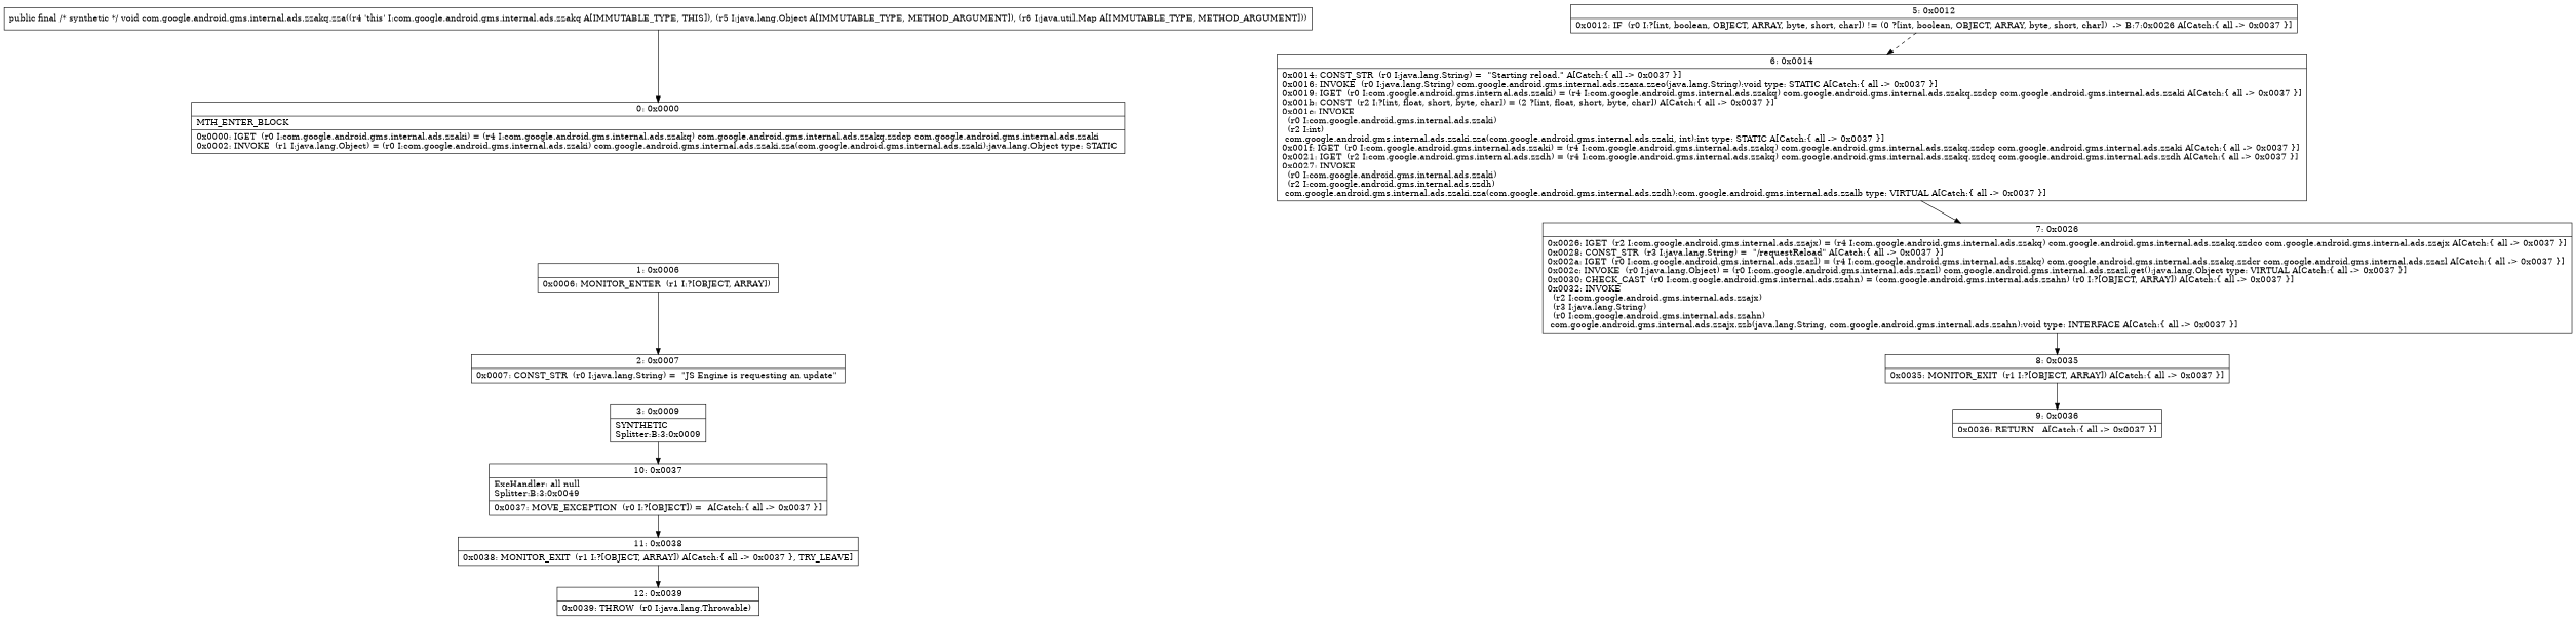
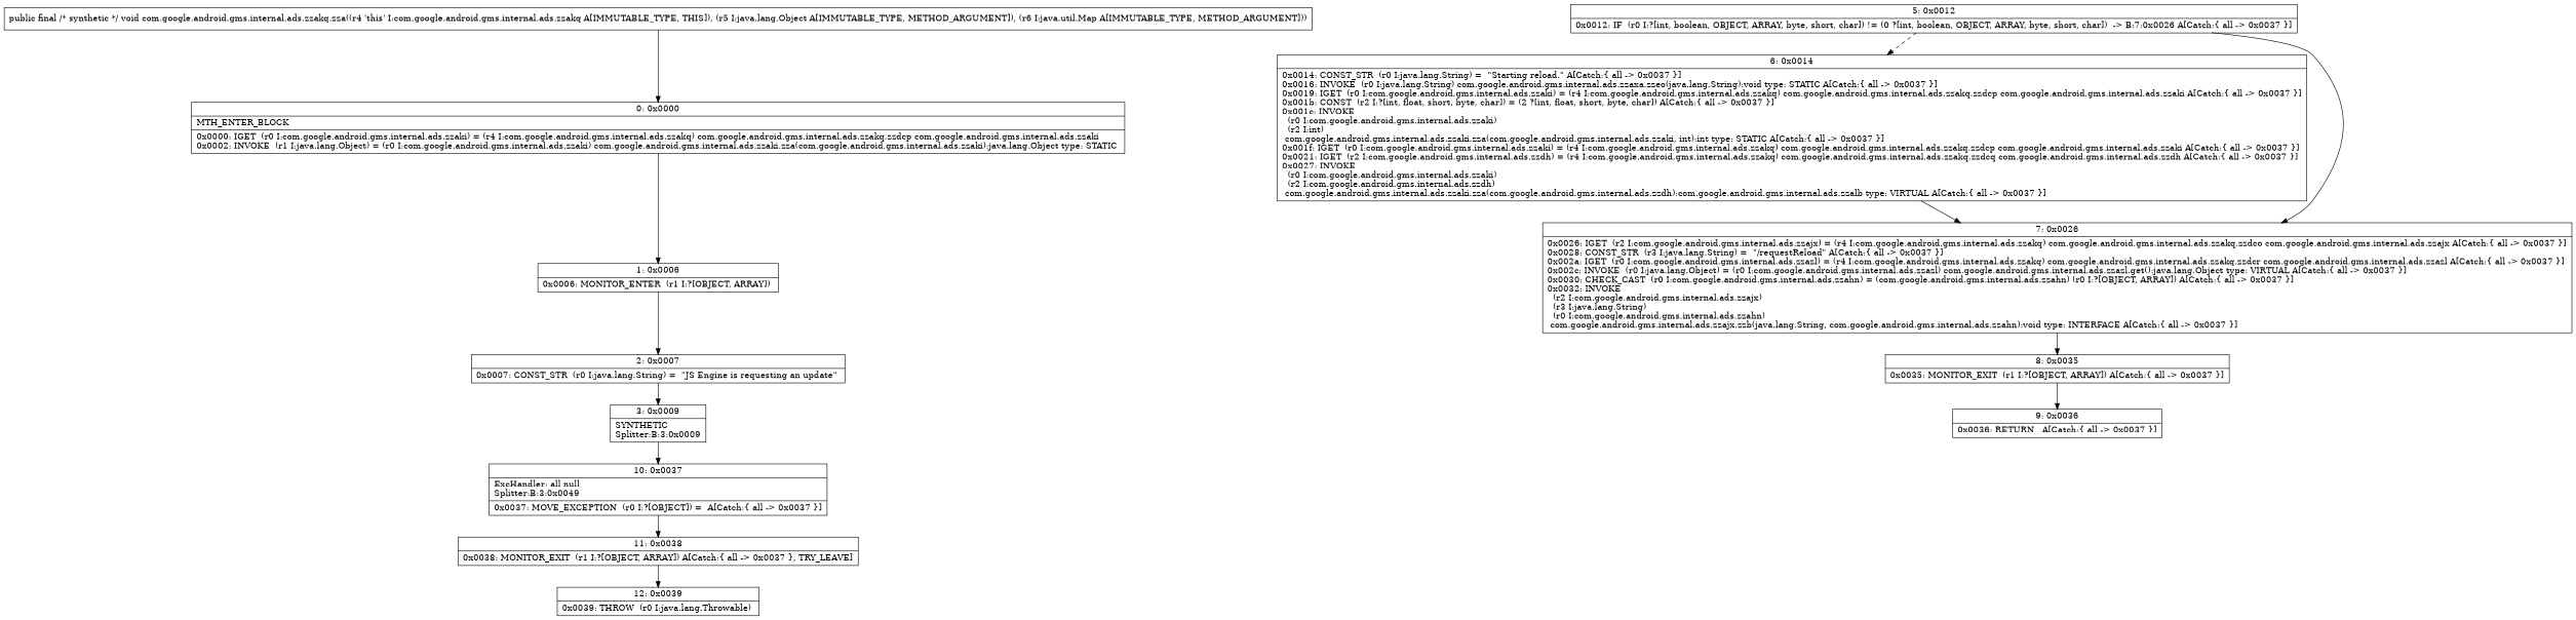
  digraph {
    node [shape=record]
    n1 [label="{0\:\ 0x0000|MTH_ENTER_BLOCK\l|0x0000: IGET  (r0 I:com.google.android.gms.internal.ads.zzaki) = (r4 I:com.google.android.gms.internal.ads.zzakq) com.google.android.gms.internal.ads.zzakq.zzdcp com.google.android.gms.internal.ads.zzaki \l0x0002: INVOKE  (r1 I:java.lang.Object) = (r0 I:com.google.android.gms.internal.ads.zzaki) com.google.android.gms.internal.ads.zzaki.zza(com.google.android.gms.internal.ads.zzaki):java.lang.Object type: STATIC \l}"]
    n2 [label="{1\:\ 0x0006|0x0006: MONITOR_ENTER  (r1 I:?[OBJECT, ARRAY]) \l}"]
    n3 [label="{2\:\ 0x0007|0x0007: CONST_STR  (r0 I:java.lang.String) =  \"JS Engine is requesting an update\" \l}"]
    n4 [label="{3\:\ 0x0009|SYNTHETIC\lSplitter:B:3:0x0009\l}"]
    n5 [label="{10\:\ 0x0037|ExcHandler: all null\lSplitter:B:3:0x0049\l|0x0037: MOVE_EXCEPTION  (r0 I:?[OBJECT]) =  A[Catch:\{ all \-\> 0x0037 \}]\l}"]
    n6 [label="{11\:\ 0x0038|0x0038: MONITOR_EXIT  (r1 I:?[OBJECT, ARRAY]) A[Catch:\{ all \-\> 0x0037 \}, TRY_LEAVE]\l}"]
    n7 [label="{5\:\ 0x0012|0x0012: IF  (r0 I:?[int, boolean, OBJECT, ARRAY, byte, short, char]) != (0 ?[int, boolean, OBJECT, ARRAY, byte, short, char])  \-\> B:7:0x0026 A[Catch:\{ all \-\> 0x0037 \}]\l}"]
    n8 [label="{6\:\ 0x0014|0x0014: CONST_STR  (r0 I:java.lang.String) =  \"Starting reload.\" A[Catch:\{ all \-\> 0x0037 \}]\l0x0016: INVOKE  (r0 I:java.lang.String) com.google.android.gms.internal.ads.zzaxa.zzeo(java.lang.String):void type: STATIC A[Catch:\{ all \-\> 0x0037 \}]\l0x0019: IGET  (r0 I:com.google.android.gms.internal.ads.zzaki) = (r4 I:com.google.android.gms.internal.ads.zzakq) com.google.android.gms.internal.ads.zzakq.zzdcp com.google.android.gms.internal.ads.zzaki A[Catch:\{ all \-\> 0x0037 \}]\l0x001b: CONST  (r2 I:?[int, float, short, byte, char]) = (2 ?[int, float, short, byte, char]) A[Catch:\{ all \-\> 0x0037 \}]\l0x001c: INVOKE  \l  (r0 I:com.google.android.gms.internal.ads.zzaki)\l  (r2 I:int)\l com.google.android.gms.internal.ads.zzaki.zza(com.google.android.gms.internal.ads.zzaki, int):int type: STATIC A[Catch:\{ all \-\> 0x0037 \}]\l0x001f: IGET  (r0 I:com.google.android.gms.internal.ads.zzaki) = (r4 I:com.google.android.gms.internal.ads.zzakq) com.google.android.gms.internal.ads.zzakq.zzdcp com.google.android.gms.internal.ads.zzaki A[Catch:\{ all \-\> 0x0037 \}]\l0x0021: IGET  (r2 I:com.google.android.gms.internal.ads.zzdh) = (r4 I:com.google.android.gms.internal.ads.zzakq) com.google.android.gms.internal.ads.zzakq.zzdcq com.google.android.gms.internal.ads.zzdh A[Catch:\{ all \-\> 0x0037 \}]\l0x0027: INVOKE  \l  (r0 I:com.google.android.gms.internal.ads.zzaki)\l  (r2 I:com.google.android.gms.internal.ads.zzdh)\l com.google.android.gms.internal.ads.zzaki.zza(com.google.android.gms.internal.ads.zzdh):com.google.android.gms.internal.ads.zzalb type: VIRTUAL A[Catch:\{ all \-\> 0x0037 \}]\l}"]
    n9 [label="{7\:\ 0x0026|0x0026: IGET  (r2 I:com.google.android.gms.internal.ads.zzajx) = (r4 I:com.google.android.gms.internal.ads.zzakq) com.google.android.gms.internal.ads.zzakq.zzdco com.google.android.gms.internal.ads.zzajx A[Catch:\{ all \-\> 0x0037 \}]\l0x0028: CONST_STR  (r3 I:java.lang.String) =  \"\/requestReload\" A[Catch:\{ all \-\> 0x0037 \}]\l0x002a: IGET  (r0 I:com.google.android.gms.internal.ads.zzazl) = (r4 I:com.google.android.gms.internal.ads.zzakq) com.google.android.gms.internal.ads.zzakq.zzdcr com.google.android.gms.internal.ads.zzazl A[Catch:\{ all \-\> 0x0037 \}]\l0x002c: INVOKE  (r0 I:java.lang.Object) = (r0 I:com.google.android.gms.internal.ads.zzazl) com.google.android.gms.internal.ads.zzazl.get():java.lang.Object type: VIRTUAL A[Catch:\{ all \-\> 0x0037 \}]\l0x0030: CHECK_CAST  (r0 I:com.google.android.gms.internal.ads.zzahn) = (com.google.android.gms.internal.ads.zzahn) (r0 I:?[OBJECT, ARRAY]) A[Catch:\{ all \-\> 0x0037 \}]\l0x0032: INVOKE  \l  (r2 I:com.google.android.gms.internal.ads.zzajx)\l  (r3 I:java.lang.String)\l  (r0 I:com.google.android.gms.internal.ads.zzahn)\l com.google.android.gms.internal.ads.zzajx.zzb(java.lang.String, com.google.android.gms.internal.ads.zzahn):void type: INTERFACE A[Catch:\{ all \-\> 0x0037 \}]\l}"]
    n10 [label="{8\:\ 0x0035|0x0035: MONITOR_EXIT  (r1 I:?[OBJECT, ARRAY]) A[Catch:\{ all \-\> 0x0037 \}]\l}"]
    n11 [label="{9\:\ 0x0036|0x0036: RETURN   A[Catch:\{ all \-\> 0x0037 \}]\l}"]
    n12 [label="{12\:\ 0x0039|0x0039: THROW  (r0 I:java.lang.Throwable) \l}"]
    n13 [label="{public final \/* synthetic *\/ void com.google.android.gms.internal.ads.zzakq.zza((r4 'this' I:com.google.android.gms.internal.ads.zzakq A[IMMUTABLE_TYPE, THIS]), (r5 I:java.lang.Object A[IMMUTABLE_TYPE, METHOD_ARGUMENT]), (r6 I:java.util.Map A[IMMUTABLE_TYPE, METHOD_ARGUMENT])) }"]
+   n1 -> n2
    n2 -> n3
+   n3 -> n4
    n4 -> n5
    n5 -> n6
    n6 -> n12
    n7 -> n8 [style=dashed]
+   n7 -> n9
    n8 -> n9
    n9 -> n10
    n10 -> n11
    n13 -> n1
  }
